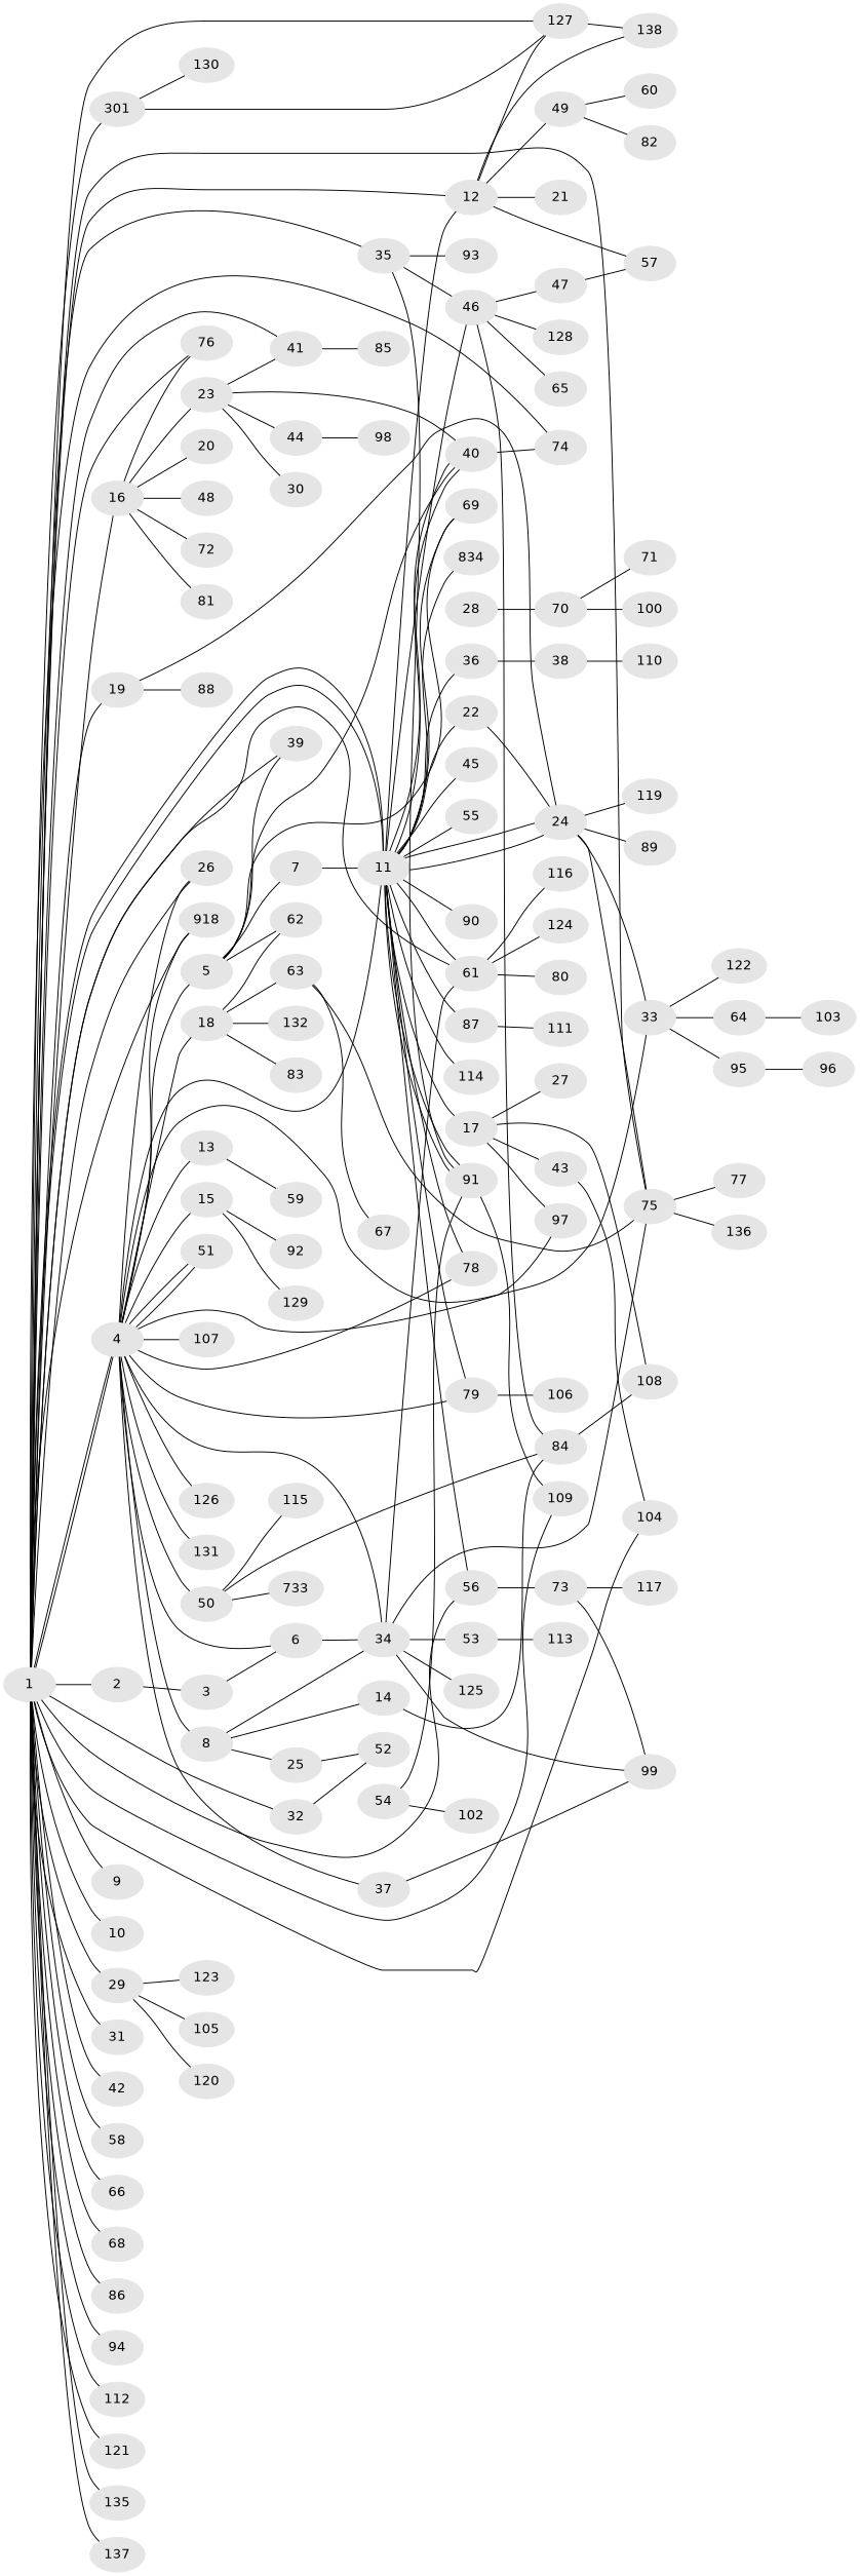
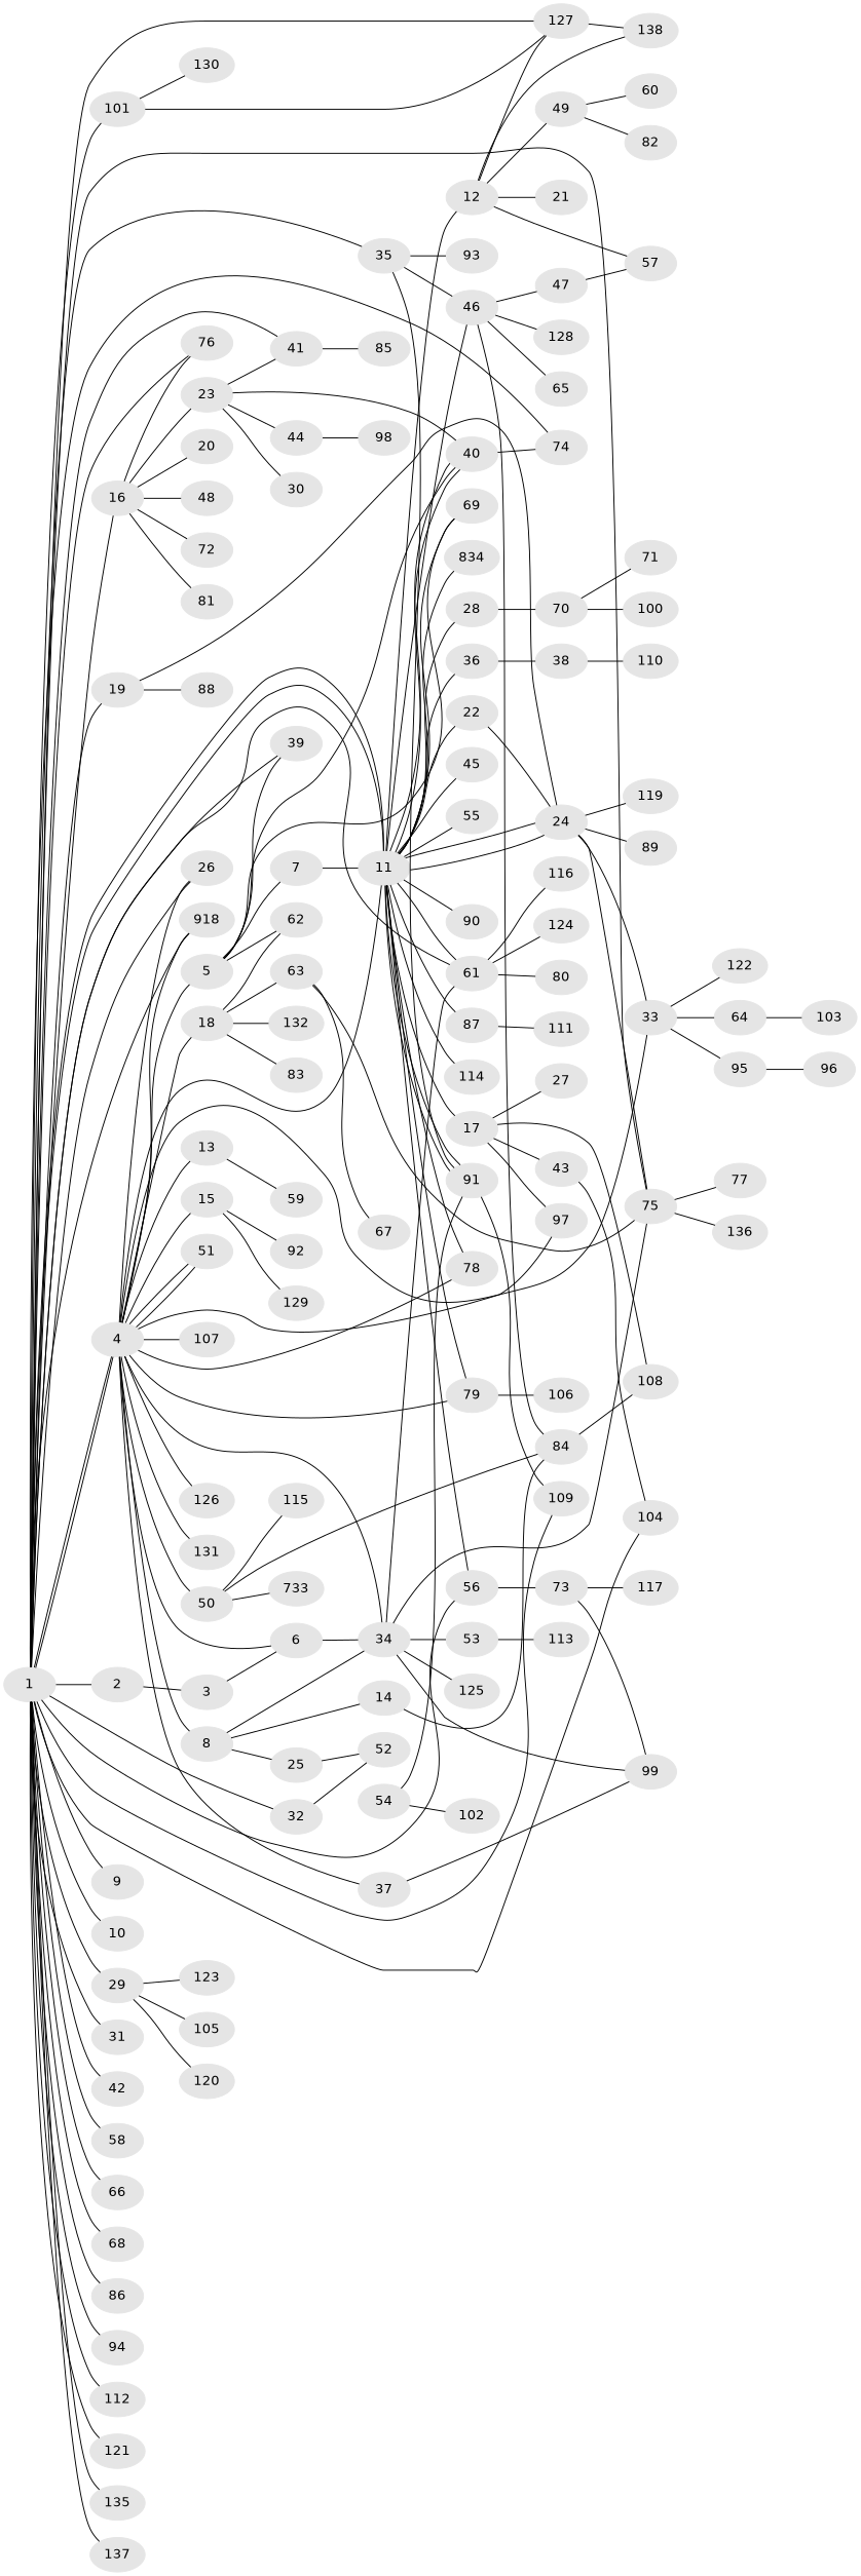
  graph {
    fontname="DejaVu Sans"
    rankdir=LR
    node [color=gray90 fontname="DejaVu Sans" style=filled]
    edge [fontname="DejaVu Sans"]
    1
    2
    4
    9
    10
    11
    12
    16
    19
    26
    29
    31
    32
    35
    39
    41
    42
    56
    58
    61
    66
    68
    74
    75
    76
    86
    94
-   101 [label=301]
+   101
    104
    109
    112
    n32 [label=918]
    121
    127
    135
    137
    3
    6
    5
    8
    13
    15
    18
    33
    34
    37
    50
    51
    78
    79
    97
    107
    126
    131
    40
    69
    17
    22
    24
    28
    36
    45
    46
    55
    87
    90
    91
    114
    n69 [label=834]
    21
    49
    57
    138
    20
    23
    48
    72
    81
    88
    105
    120
    123
    52
    93
    85
    73
    80
    116
    124
    77
    136
    130
    7
    62
    14
    25
    59
    92
    129
    63
    83
    132
    64
    95
    122
    53
    99
    125
    84
    115
    n111 [label=733]
    106
    27
    43
    108
    89
    119
    70
    38
    47
    65
    128
    111
    60
    82
    54
    102
    30
    44
    67
    98
    71
    100
    103
    96
    113
    110
    117
    1 -- 2
    1 -- 4
    1 -- 4
    1 -- 9
    1 -- 10
    1 -- 11
    1 -- 11
-   1 -- 12
    1 -- 16
    1 -- 19
    1 -- 26
    1 -- 29
    1 -- 31
    1 -- 32
    1 -- 35
    1 -- 39
    1 -- 41
    1 -- 42
    1 -- 56
    1 -- 58
    1 -- 61
    1 -- 66
    1 -- 68
    1 -- 74
    1 -- 75
    1 -- 76
    1 -- 86
    1 -- 94
    1 -- 101
    1 -- 104
    1 -- 109
    1 -- 112
    1 -- n32
    1 -- 121
    1 -- 127
    1 -- 135
    1 -- 137
    2 -- 3
    4 -- 11
    4 -- 26
    4 -- n32
    4 -- 6
    4 -- 5
    4 -- 8
    4 -- 13
    4 -- 15
    4 -- 18
    4 -- 33
    4 -- 34
    4 -- 37
    4 -- 50
    4 -- 51
    4 -- 51
    4 -- 78
    4 -- 79
    4 -- 97
    4 -- 107
    4 -- 126
    4 -- 131
    11 -- 12
    11 -- 56
    11 -- 61
    11 -- 78
    11 -- 79
    11 -- 40
    11 -- 40
    11 -- 69
    11 -- 17
    11 -- 22
    11 -- 24
    11 -- 24
+   11 -- 28
    11 -- 36
    11 -- 45
    11 -- 46
    11 -- 55
    11 -- 87
    11 -- 90
    11 -- 91
    11 -- 91
    11 -- 114
    11 -- n69
    12 -- 127
    12 -- 21
    12 -- 49
    12 -- 57
    12 -- 138
    16 -- 76
    16 -- 20
    16 -- 23
    16 -- 48
    16 -- 72
    16 -- 81
    19 -- 24
    19 -- 88
    29 -- 105
    29 -- 120
    29 -- 123
    32 -- 52
    35 -- 46
    35 -- 91
    35 -- 93
    41 -- 85
    56 -- 73
    61 -- 80
    61 -- 116
    61 -- 124
    75 -- 77
    75 -- 136
    101 -- 127
    101 -- 130
    127 -- 138
    3 -- 6
    6 -- 34
    5 -- 39
    5 -- 40
    5 -- 69
    5 -- 7
    5 -- 62
    8 -- 34
    8 -- 14
    8 -- 25
    13 -- 59
    15 -- 92
    15 -- 129
    18 -- 62
    18 -- 63
    18 -- 83
    18 -- 132
    33 -- 64
    33 -- 95
    33 -- 122
    34 -- 61
    34 -- 75
    34 -- 53
    34 -- 99
    34 -- 125
    37 -- 99
    50 -- 84
    50 -- 115
    50 -- n111
    79 -- 106
    40 -- 74
    17 -- 97
    17 -- 27
    17 -- 43
    17 -- 108
    22 -- 24
    24 -- 75
    24 -- 33
    24 -- 89
    24 -- 119
    28 -- 70
    36 -- 38
    46 -- 84
    46 -- 47
    46 -- 65
    46 -- 128
    87 -- 111
    91 -- 109
    49 -- 60
    49 -- 82
    23 -- 41
    23 -- 40
    23 -- 30
    23 -- 44
    73 -- 99
    73 -- 117
    7 -- 11
    14 -- 84
    25 -- 52
    63 -- 75
    63 -- 67
    64 -- 103
    95 -- 96
    53 -- 113
    84 -- 108
    43 -- 104
    70 -- 71
    70 -- 100
    38 -- 110
    47 -- 57
    54 -- 91
    54 -- 102
    44 -- 98
  }
